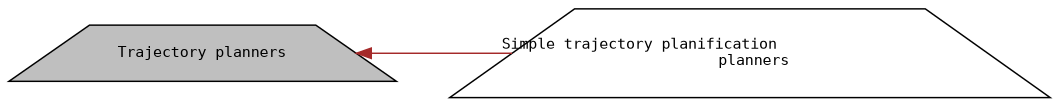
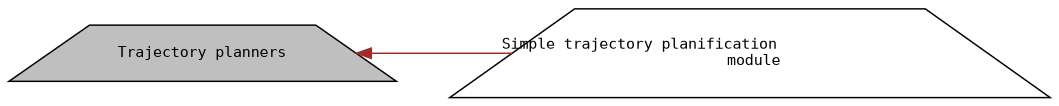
  digraph {
    rankdir=LR
    fontname="DejaVu Sans Mono"
    node [color=black fontname="DejaVu Sans Mono" fontsize=10 shape=trapezium]
-   n1 [height=0.2 label="Simple trajectory planification\l planners" width=0.4]
+   n1 [height=0.2 label="Simple trajectory planification\l module" width=0.4]
    n2 [fillcolor=grey75 fontcolor=black height=0.2 label="Trajectory planners" style=filled width=0.4]
    n2 -> n1 [dir=back fontname="DejaVu Sans Mono" fontsize=10 labelfontname=Helvetica labelfontsize=10 shape=plaintext style=solid color=brown]
  }
